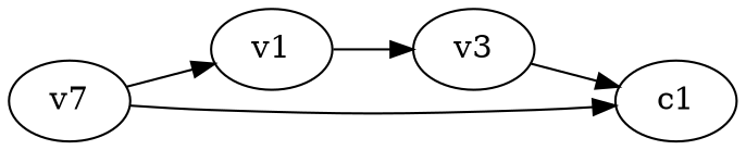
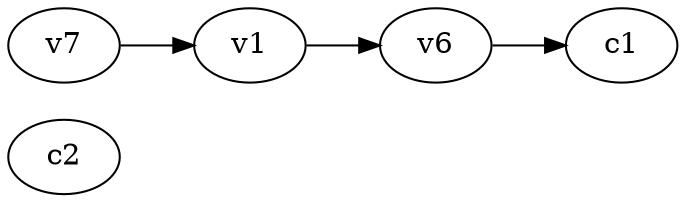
  strict digraph {
    rankdir=LR
    edge [weight=1]
+   c2
    v1
-   v3
+   v3 [label=v6]
    n4 [label=v7]
    c1
    v1 -> v3
    v3 -> c1
    n4 -> v1
-   n4 -> c1
  }
